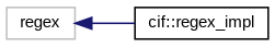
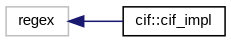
  digraph {
    rankdir=LR
    fontname="Liberation Sans"
    node [fillcolor=white fontname="Liberation Sans" fontsize=10 shape=record style=filled]
    n1 [color=grey75 height=0.2 label=regex width=0.4]
-   n2 [color=black height=0.2 label="cif::regex_impl" width=0.4]
+   n2 [color=black height=0.2 label="cif::cif_impl" width=0.4]
    n1 -> n2 [color=midnightblue dir=back fontname="Liberation Sans" fontsize=10 labelfontname=Helvetica labelfontsize=10 style=solid]
  }
